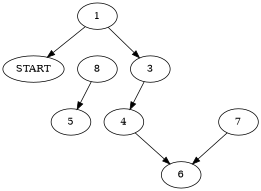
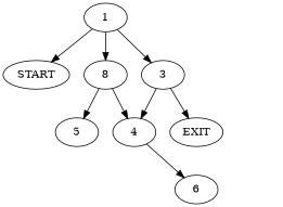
  digraph {
    n1 [label=START]
    1
    n3 [label=8]
    3
+   n5 [label=EXIT]
    4
    5
    6
-   7
    1 -> n1
+   1 -> n3
    1 -> 3
+   n3 -> 4
    n3 -> 5
+   3 -> n5
    3 -> 4
    4 -> 6
-   7 -> 6
  }
